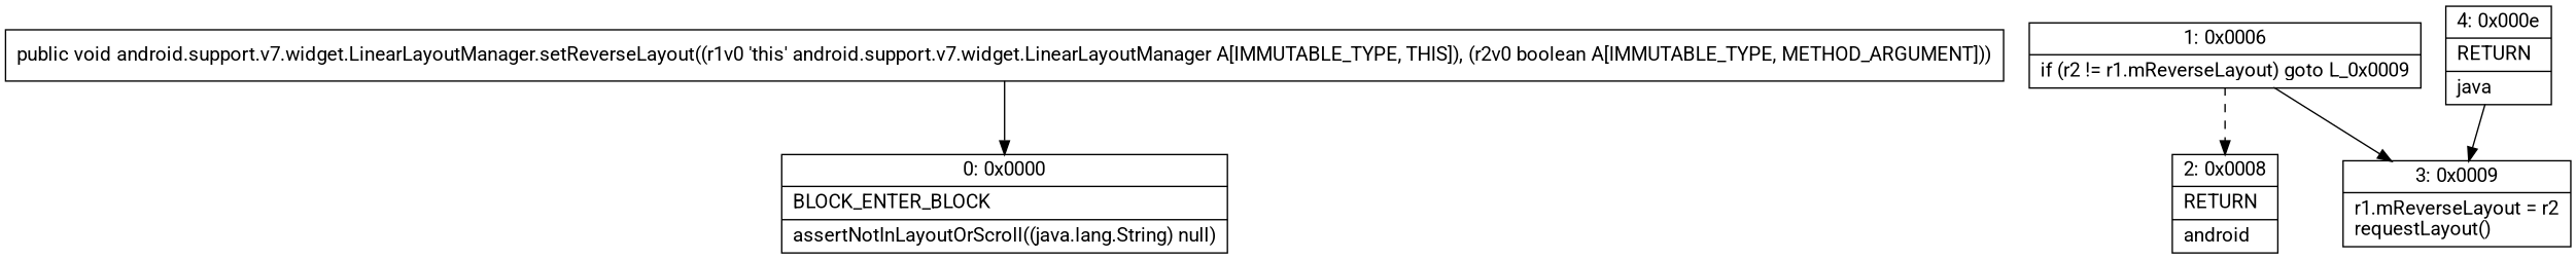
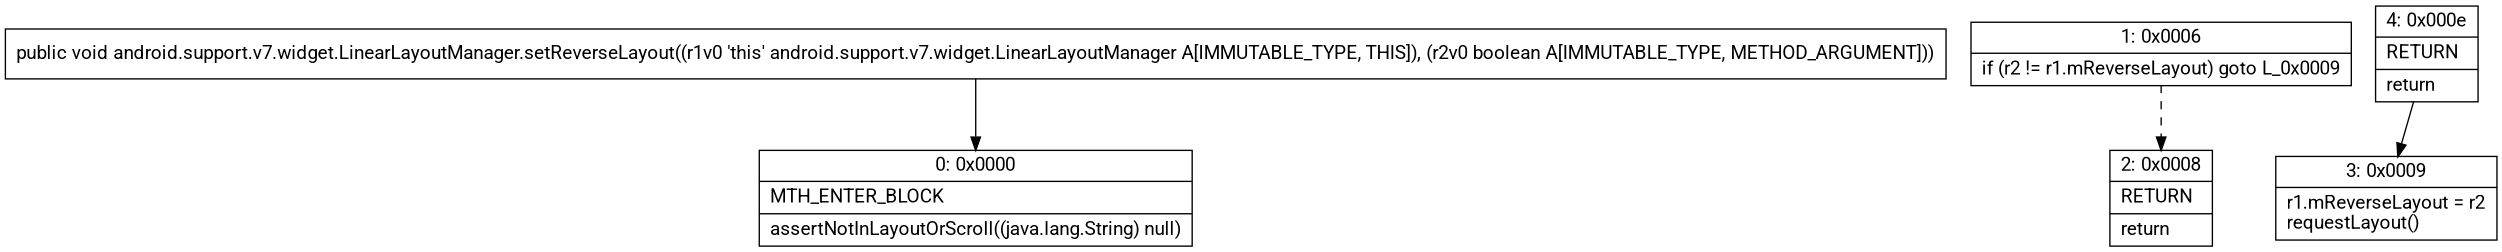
  digraph {
    fontname=Roboto
    node [fontname=Roboto shape=record]
    edge [fontname=Roboto]
-   n1 [label="{0\:\ 0x0000|BLOCK_ENTER_BLOCK\l|assertNotInLayoutOrScroll((java.lang.String) null)\l}"]
+   n1 [label="{0\:\ 0x0000|MTH_ENTER_BLOCK\l|assertNotInLayoutOrScroll((java.lang.String) null)\l}"]
    n2 [label="{1\:\ 0x0006|if (r2 != r1.mReverseLayout) goto L_0x0009\l}"]
-   n3 [label="{2\:\ 0x0008|RETURN\l|android\l}"]
+   n3 [label="{2\:\ 0x0008|RETURN\l|return\l}"]
    n4 [label="{3\:\ 0x0009|r1.mReverseLayout = r2\lrequestLayout()\l}"]
-   n5 [label="{4\:\ 0x000e|RETURN\l|java\l}"]
+   n5 [label="{4\:\ 0x000e|RETURN\l|return\l}"]
    n6 [label="{public void android.support.v7.widget.LinearLayoutManager.setReverseLayout((r1v0 'this' android.support.v7.widget.LinearLayoutManager A[IMMUTABLE_TYPE, THIS]), (r2v0 boolean A[IMMUTABLE_TYPE, METHOD_ARGUMENT])) }"]
    n2 -> n3 [style=dashed]
-   n2 -> n4
    n5 -> n4
    n6 -> n1
  }
